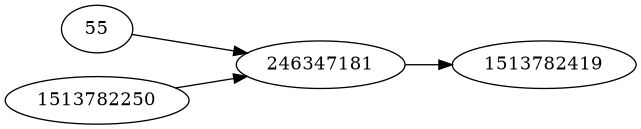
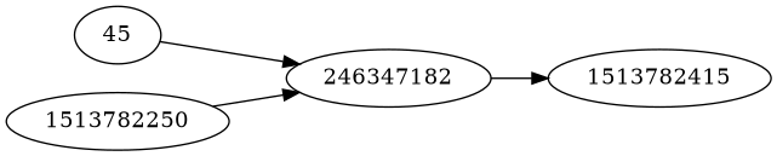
  strict digraph {
    rankdir=LR
-   246347181
-   1513782415 [label=1513782419]
-   45 [label=55]
+   246347181 [label=246347182]
+   1513782415
+   45
    1513782250
    246347181 -> 1513782415
    45 -> 246347181
    1513782250 -> 246347181
  }
